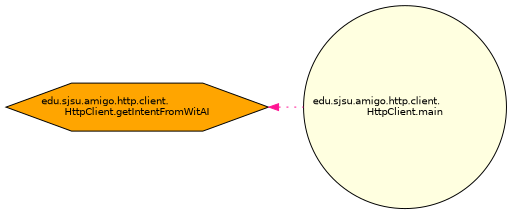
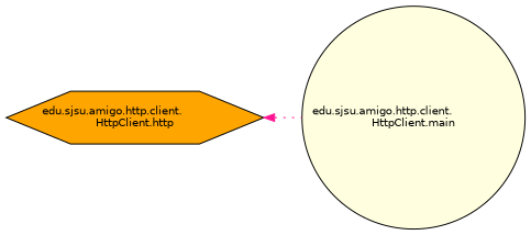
  digraph {
    rankdir=LR
    node [color=black fontname=Helvetica fontsize=10 style=filled]
-   n1 [fillcolor=orange fontcolor=black height=0.2 label="edu.sjsu.amigo.http.client.\lHttpClient.getIntentFromWitAI" shape=hexagon width=0.4]
+   n1 [fillcolor=orange fontcolor=black height=0.2 label="edu.sjsu.amigo.http.client.\lHttpClient.http" shape=hexagon width=0.4]
    n2 [fillcolor=lightyellow height=0.2 label="edu.sjsu.amigo.http.client.\lHttpClient.main" shape=circle width=0.4]
    n1 -> n2 [color=deeppink dir=back fontname=Helvetica fontsize=10 labelfontname=Helvetica labelfontsize=10 style=dotted]
  }
